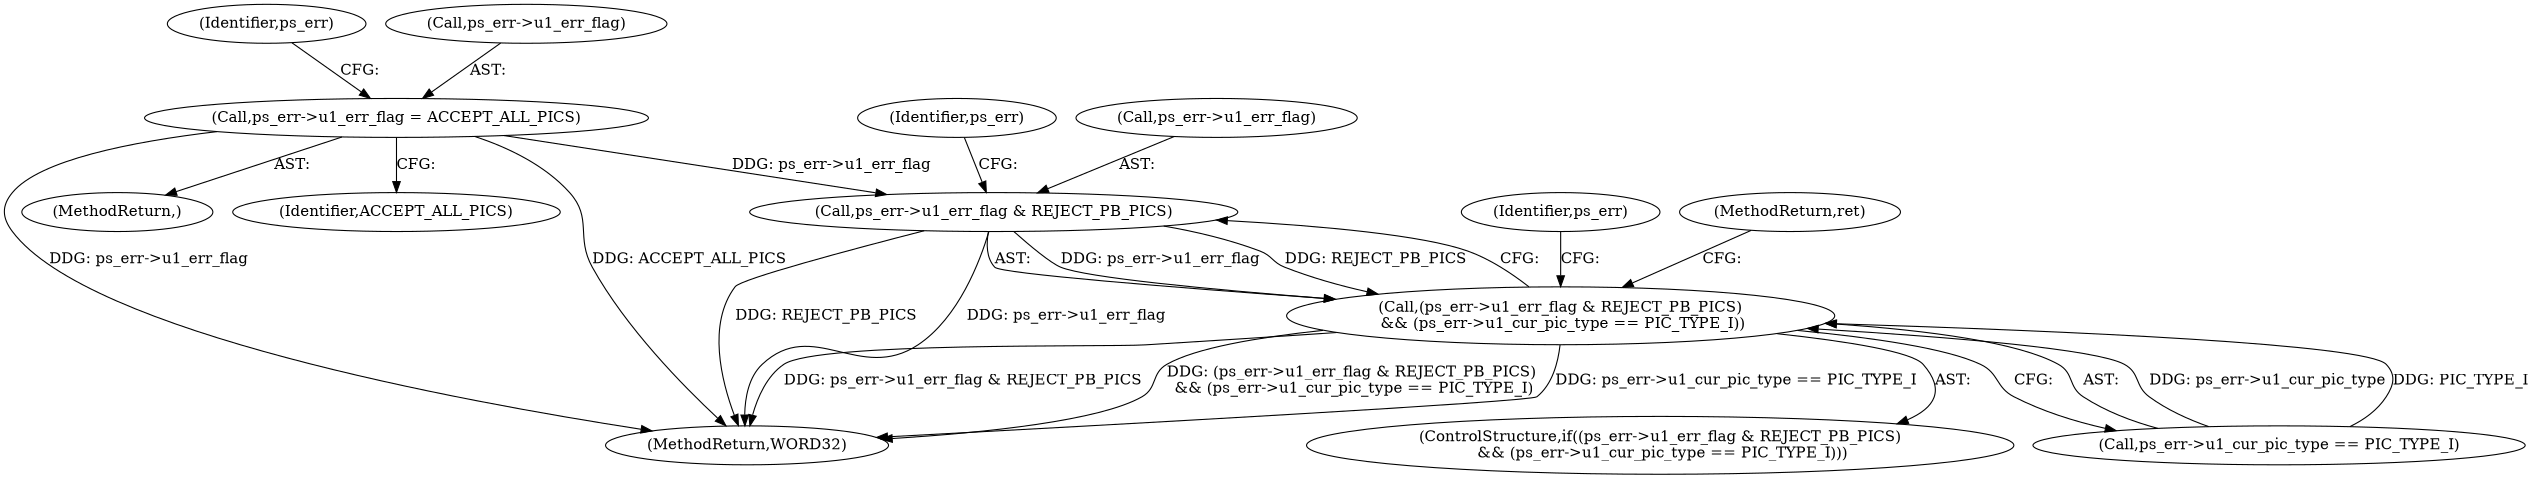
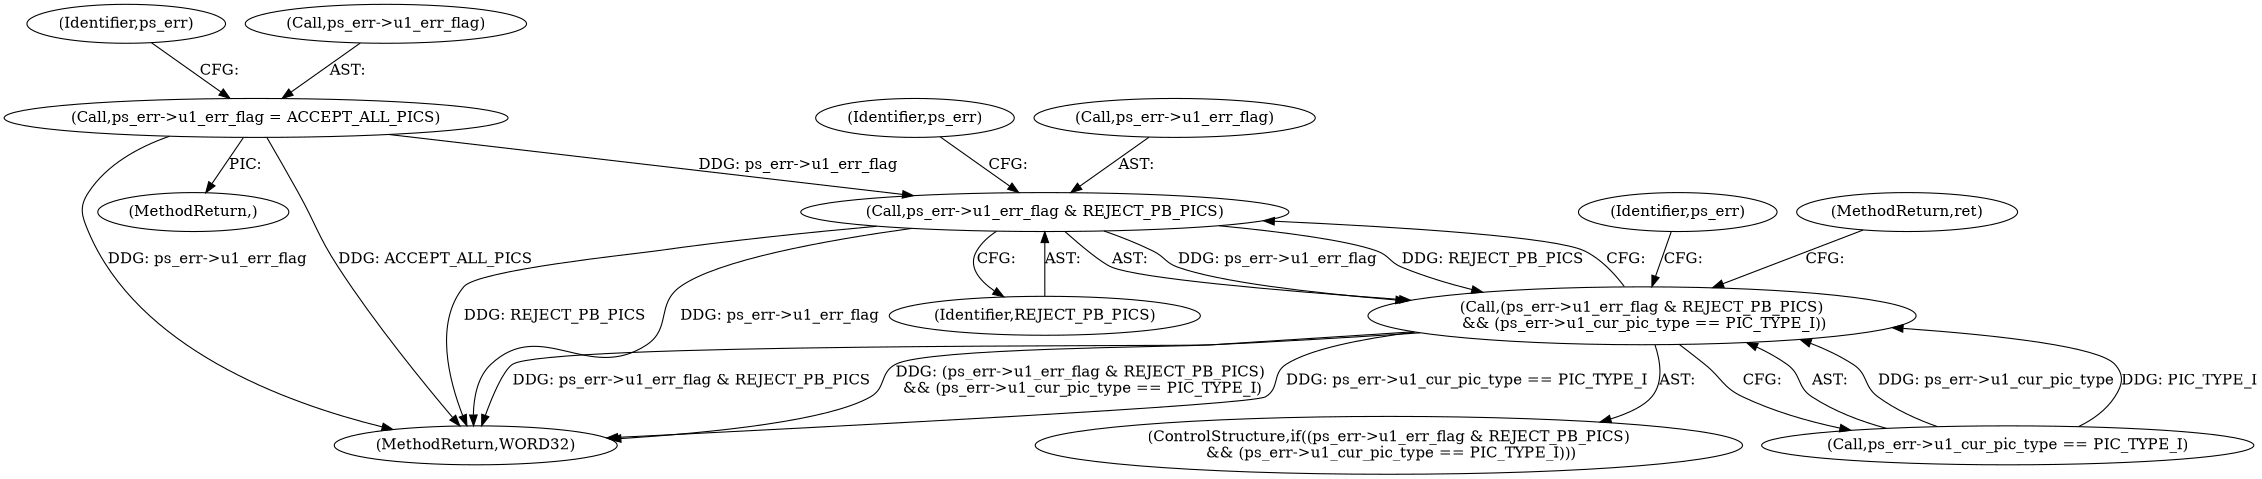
  digraph {
    n1 [label="(Call,ps_err->u1_err_flag & REJECT_PB_PICS)"]
    n2 [label="(Call,(ps_err->u1_err_flag & REJECT_PB_PICS)\n && (ps_err->u1_cur_pic_type == PIC_TYPE_I))"]
    n3 [label="(MethodReturn,WORD32)"]
+   n4 [label="(Identifier,REJECT_PB_PICS)"]
    n5 [label="(Call,ps_err->u1_cur_pic_type == PIC_TYPE_I)"]
    n6 [label="(ControlStructure,if((ps_err->u1_err_flag & REJECT_PB_PICS)\n && (ps_err->u1_cur_pic_type == PIC_TYPE_I)))"]
    n7 [label="(Call,ps_err->u1_err_flag = ACCEPT_ALL_PICS)"]
    n8 [label="(MethodReturn,)"]
-   n9 [label="(Identifier,ACCEPT_ALL_PICS)"]
    n10 [label="(Identifier,ps_err)"]
    n11 [label="(Identifier,ps_err)"]
    n12 [label="(Identifier,ps_err)"]
    n13 [label="(MethodReturn,ret)"]
    n14 [label="(Call,ps_err->u1_err_flag)"]
    n15 [label="(Call,ps_err->u1_err_flag)"]
    n1 -> n2 [label="AST: "]
    n1 -> n2 [label="DDG: ps_err->u1_err_flag"]
    n1 -> n2 [label="DDG: REJECT_PB_PICS"]
    n1 -> n3 [label="DDG: REJECT_PB_PICS"]
    n1 -> n3 [label="DDG: ps_err->u1_err_flag"]
+   n1 -> n4 [label="CFG: "]
    n2 -> n1 [label="CFG: "]
    n2 -> n3 [label="DDG: ps_err->u1_err_flag & REJECT_PB_PICS"]
    n2 -> n3 [label="DDG: (ps_err->u1_err_flag & REJECT_PB_PICS)\n && (ps_err->u1_cur_pic_type == PIC_TYPE_I)"]
    n2 -> n3 [label="DDG: ps_err->u1_cur_pic_type == PIC_TYPE_I"]
    n2 -> n5 [label="CFG: "]
    n2 -> n6 [label="AST: "]
+   n4 -> n1 [label="AST: "]
    n5 -> n2 [label="AST: "]
    n5 -> n2 [label="DDG: ps_err->u1_cur_pic_type"]
    n5 -> n2 [label="DDG: PIC_TYPE_I"]
    n7 -> n1 [label="DDG: ps_err->u1_err_flag"]
    n7 -> n3 [label="DDG: ACCEPT_ALL_PICS"]
    n7 -> n3 [label="DDG: ps_err->u1_err_flag"]
-   n7 -> n8 [label="AST: "]
-   n7 -> n9 [label="CFG: "]
+   n7 -> n8 [label="PIC: "]
    n10 -> n7 [label="CFG: "]
    n11 -> n2 [label="CFG: "]
    n12 -> n1 [label="CFG: "]
    n13 -> n2 [label="CFG: "]
    n14 -> n1 [label="AST: "]
    n15 -> n7 [label="AST: "]
  }
